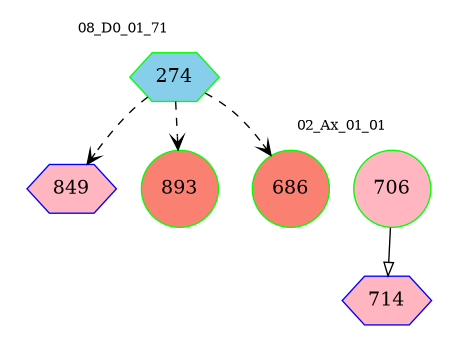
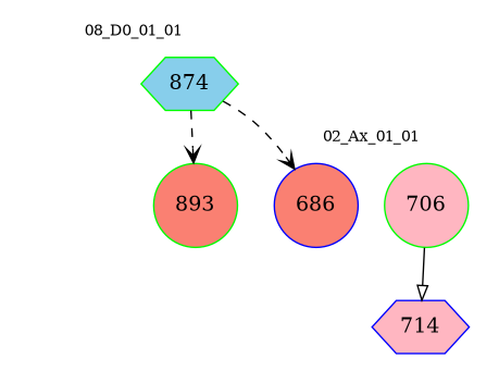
  digraph {
    node [color=green fillcolor=lightpink shape=circle style=filled]
    edge [arrowhead=vee color=black style=dashed]
    n1 [label=706]
-   n2 [fillcolor=salmon label=686]
+   n2 [color=blue fillcolor=salmon label=686]
    n3 [color=blue label=714 shape=hexagon]
-   n4 [fillcolor=skyblue label=274 shape=hexagon]
-   n5 [color=blue label=849 shape=hexagon]
+   n4 [fillcolor=skyblue label=874 shape=hexagon]
    n6 [fillcolor=salmon label=893]
    subgraph cluster_1 {
      color=white
      fontsize=10
      label="02_Ax_01_01"
      n1
      n2
      n3
    }
    subgraph cluster_2 {
      color=white
      fontsize=10
-     label="08_D0_01_71"
+     label="08_D0_01_01"
      n4
-     n5
      n6
    }
    n1 -> n3 [arrowhead=onormal style=solid]
    n4 -> n2
-   n4 -> n5
    n4 -> n6
  }
